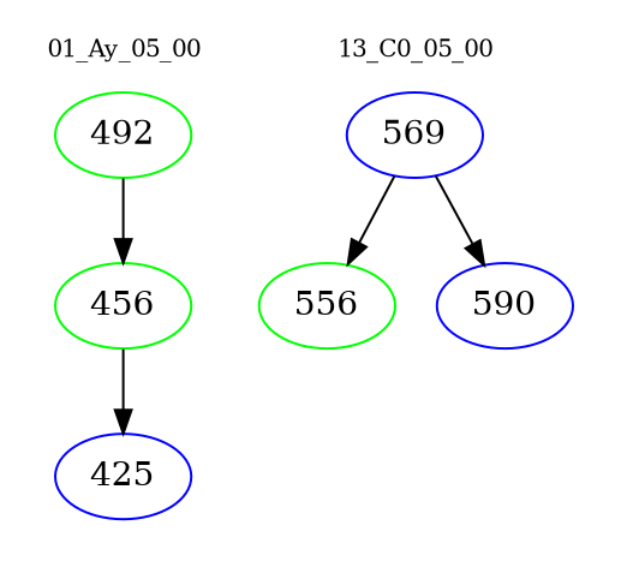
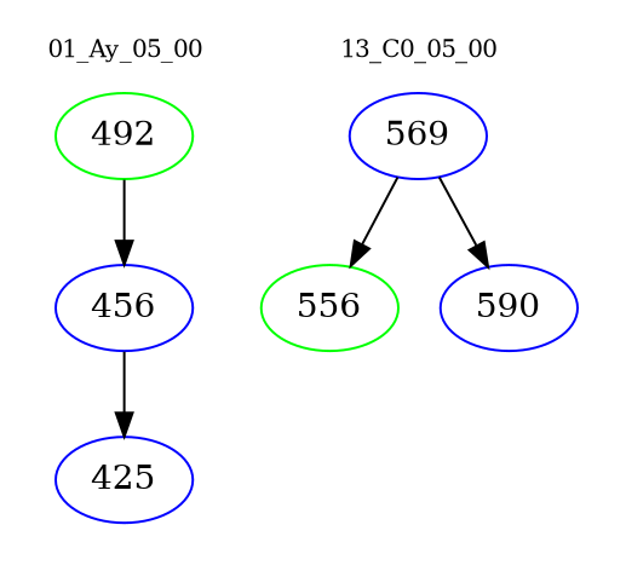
  digraph {
    node [color=blue]
    edge [color=black]
-   n1 [color=green label=456]
+   n1 [label=456]
    n2 [label=425]
    n3 [color=green label=492]
    n4 [label=569]
    n5 [color=green label=556]
    n6 [label=590]
    subgraph cluster_1 {
      color=white
      fontsize=10
      label="01_Ay_05_00"
      n1
      n2
      n3
    }
    subgraph cluster_2 {
      color=white
      fontsize=10
      label="13_C0_05_00"
      n4
      n5
      n6
    }
    n1 -> n2
    n3 -> n1
    n4 -> n5
    n4 -> n6
  }
